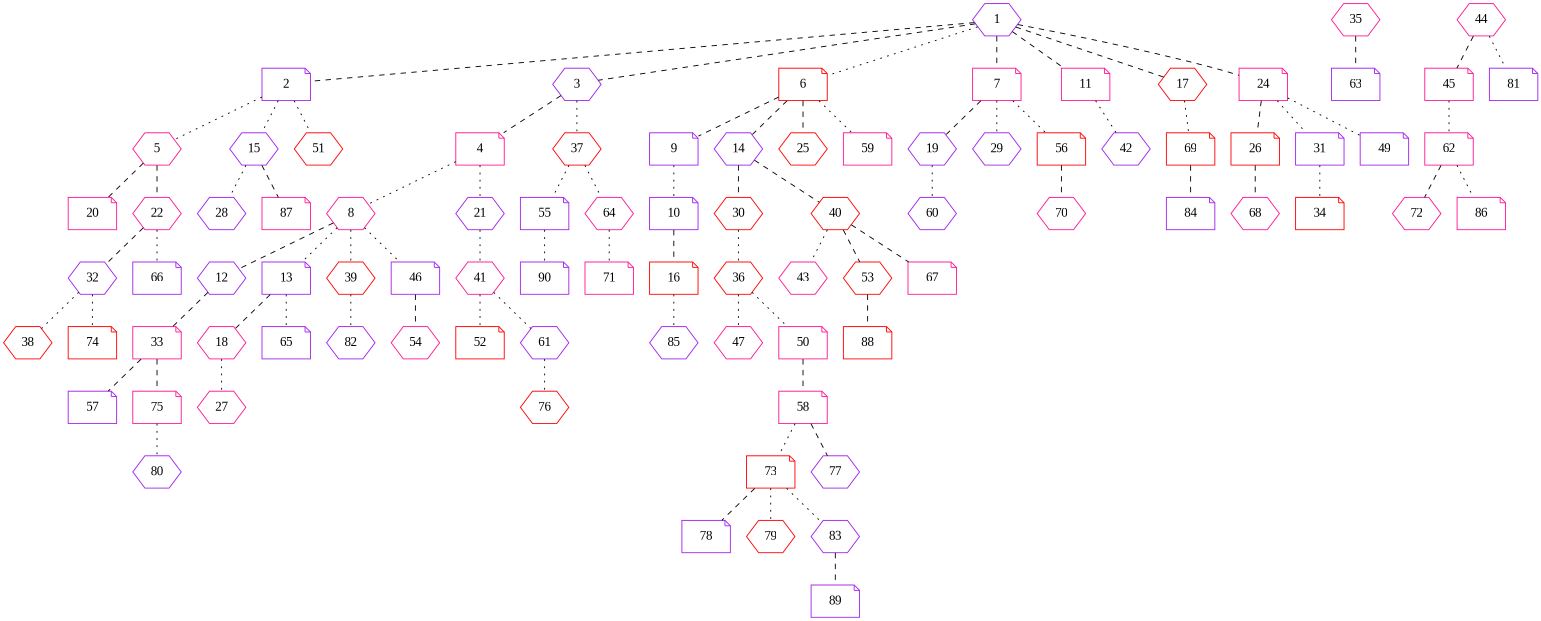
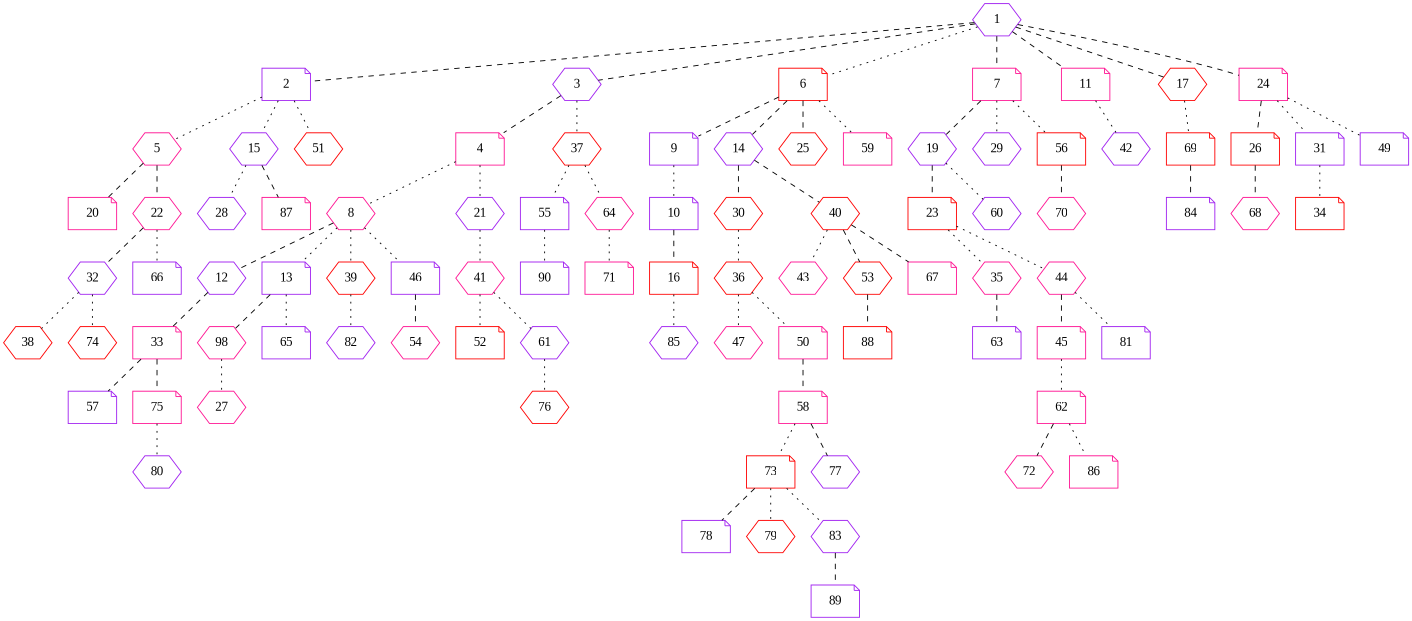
  graph {
    fontname="Liberation Serif"
    node [color=purple fontname="Liberation Serif" shape=hexagon]
    edge [fontname="Liberation Serif" style=dotted]
    2 [shape=note]
    1
    3
    6 [color=red shape=note]
    7 [color=deeppink shape=note]
    11 [color=deeppink shape=note]
    17 [color=red]
    24 [color=deeppink shape=note]
    5 [color=deeppink]
    15
    51 [color=red]
    4 [color=deeppink shape=note]
    37 [color=red]
    9 [shape=note]
    14
    25 [color=red]
    59 [color=deeppink shape=note]
    19
    29
    56 [color=red shape=note]
    42
    69 [color=red shape=note]
    26 [color=red shape=note]
    31 [shape=note]
    49 [shape=note]
    20 [color=deeppink shape=note]
    22 [color=deeppink]
    28
    87 [color=deeppink shape=note]
    8 [color=deeppink]
    21
    55 [shape=note]
    64 [color=deeppink]
    10 [shape=note]
    30 [color=red]
    40 [color=red]
+   23 [color=red shape=note]
    60
    70 [color=deeppink]
    84 [shape=note]
    68 [color=deeppink]
    34 [color=red shape=note]
    32
    66 [shape=note]
    12
    13 [shape=note]
    39 [color=red]
    46 [shape=note]
    41 [color=deeppink]
    90 [shape=note]
    71 [color=deeppink shape=note]
    33 [color=deeppink shape=note]
-   18 [color=deeppink]
+   18 [color=deeppink label=98]
    65 [shape=note]
    82
    54 [color=deeppink]
    52 [color=red shape=note]
    61
    38 [color=red]
-   74 [color=red shape=note]
+   74 [color=red]
    16 [color=red shape=note]
    36 [color=red]
    43 [color=deeppink]
    53 [color=red]
    67 [color=deeppink shape=note]
    35 [color=deeppink]
    44 [color=deeppink]
    57 [shape=note]
    75 [color=deeppink shape=note]
    27 [color=deeppink]
    85
    80
    47 [color=deeppink]
    50 [color=deeppink shape=note]
    88 [color=red shape=note]
    63 [shape=note]
    45 [color=deeppink shape=note]
    81 [shape=note]
    76 [color=red]
    62 [color=deeppink shape=note]
    58 [color=deeppink shape=note]
    73 [color=red shape=note]
    77
    72 [color=deeppink]
    86 [color=deeppink shape=note]
    78 [shape=note]
    79 [color=red]
    83
    89 [shape=note]
    2 -- 5
    2 -- 15
    2 -- 51
    1 -- 2 [style=dashed]
    1 -- 3 [style=dashed]
    1 -- 6
    1 -- 7 [style=dashed]
    1 -- 11 [style=dashed]
    1 -- 17 [style=dashed]
    1 -- 24 [style=dashed]
    3 -- 4 [style=dashed]
    3 -- 37
    6 -- 9 [style=dashed]
    6 -- 14 [style=dashed]
    6 -- 25 [style=dashed]
    6 -- 59
    7 -- 19 [style=dashed]
    7 -- 29
    7 -- 56
    11 -- 42
    17 -- 69
    24 -- 26 [style=dashed]
    24 -- 31
    24 -- 49
    5 -- 20 [style=dashed]
    5 -- 22 [style=dashed]
    15 -- 28
    15 -- 87 [style=dashed]
    4 -- 8
    4 -- 21
    37 -- 55
    37 -- 64
    9 -- 10
    14 -- 30 [style=dashed]
    14 -- 40 [style=dashed]
+   19 -- 23 [style=dashed]
    19 -- 60
    56 -- 70 [style=dashed]
    69 -- 84 [style=dashed]
    26 -- 68 [style=dashed]
    31 -- 34
    22 -- 32 [style=dashed]
    22 -- 66
    8 -- 12 [style=dashed]
    8 -- 13
    8 -- 39
    8 -- 46
    21 -- 41
    55 -- 90
    64 -- 71
    10 -- 16 [style=dashed]
    30 -- 36
    40 -- 43
    40 -- 53 [style=dashed]
    40 -- 67 [style=dashed]
+   23 -- 35
+   23 -- 44
    32 -- 38
    32 -- 74
    12 -- 33 [style=dashed]
    13 -- 18 [style=dashed]
    13 -- 65
    39 -- 82
    46 -- 54 [style=dashed]
    41 -- 52
    41 -- 61
    33 -- 57 [style=dashed]
    33 -- 75 [style=dashed]
    18 -- 27
    61 -- 76
    16 -- 85
    36 -- 47
    36 -- 50
    53 -- 88 [style=dashed]
    35 -- 63 [style=dashed]
    44 -- 45 [style=dashed]
    44 -- 81
    75 -- 80
    50 -- 58 [style=dashed]
    45 -- 62
    62 -- 72 [style=dashed]
    62 -- 86
    58 -- 73
    58 -- 77 [style=dashed]
    73 -- 78 [style=dashed]
    73 -- 79
    73 -- 83
    83 -- 89 [style=dashed]
  }
